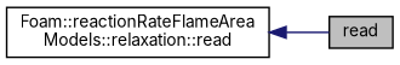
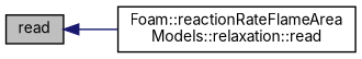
  digraph {
    rankdir=LR
    fontname=Inter
    node [color=black fontname=Inter fontsize=10 shape=record]
    n1 [fillcolor=grey75 fontcolor=black height=0.2 label=read style=filled width=0.4]
    n2 [height=0.2 label="Foam::reactionRateFlameArea\lModels::relaxation::read" width=0.4]
-   n2 -> n1 [color=midnightblue dir=back fontname=Inter fontsize=10 labelfontname=FreeSans labelfontsize=10 style=solid]
+   n1 -> n2 [color=midnightblue dir=back fontname=Inter fontsize=10 labelfontname=FreeSans labelfontsize=10 style=solid]
  }
